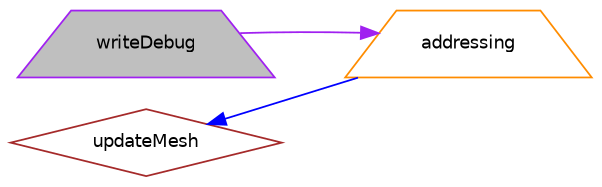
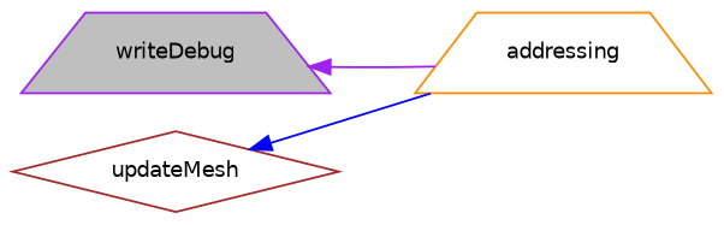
  digraph {
    rankdir=LR
    node [fontname=Helvetica fontsize=10 shape=trapezium]
    edge [dir=back fontname=Helvetica fontsize=10 labelfontname=Helvetica labelfontsize=10 style=solid]
    n1 [color=purple fillcolor=grey75 fontcolor=black height=0.2 label=writeDebug style=filled width=0.4]
    n2 [color=darkorange height=0.2 label=addressing width=0.4]
    n3 [color=brown height=0.2 label=updateMesh shape=diamond width=0.4]
-   n2 -> n1 [color=purple]
+   n1 -> n2 [color=purple]
    n3 -> n2 [color=blue]
  }
